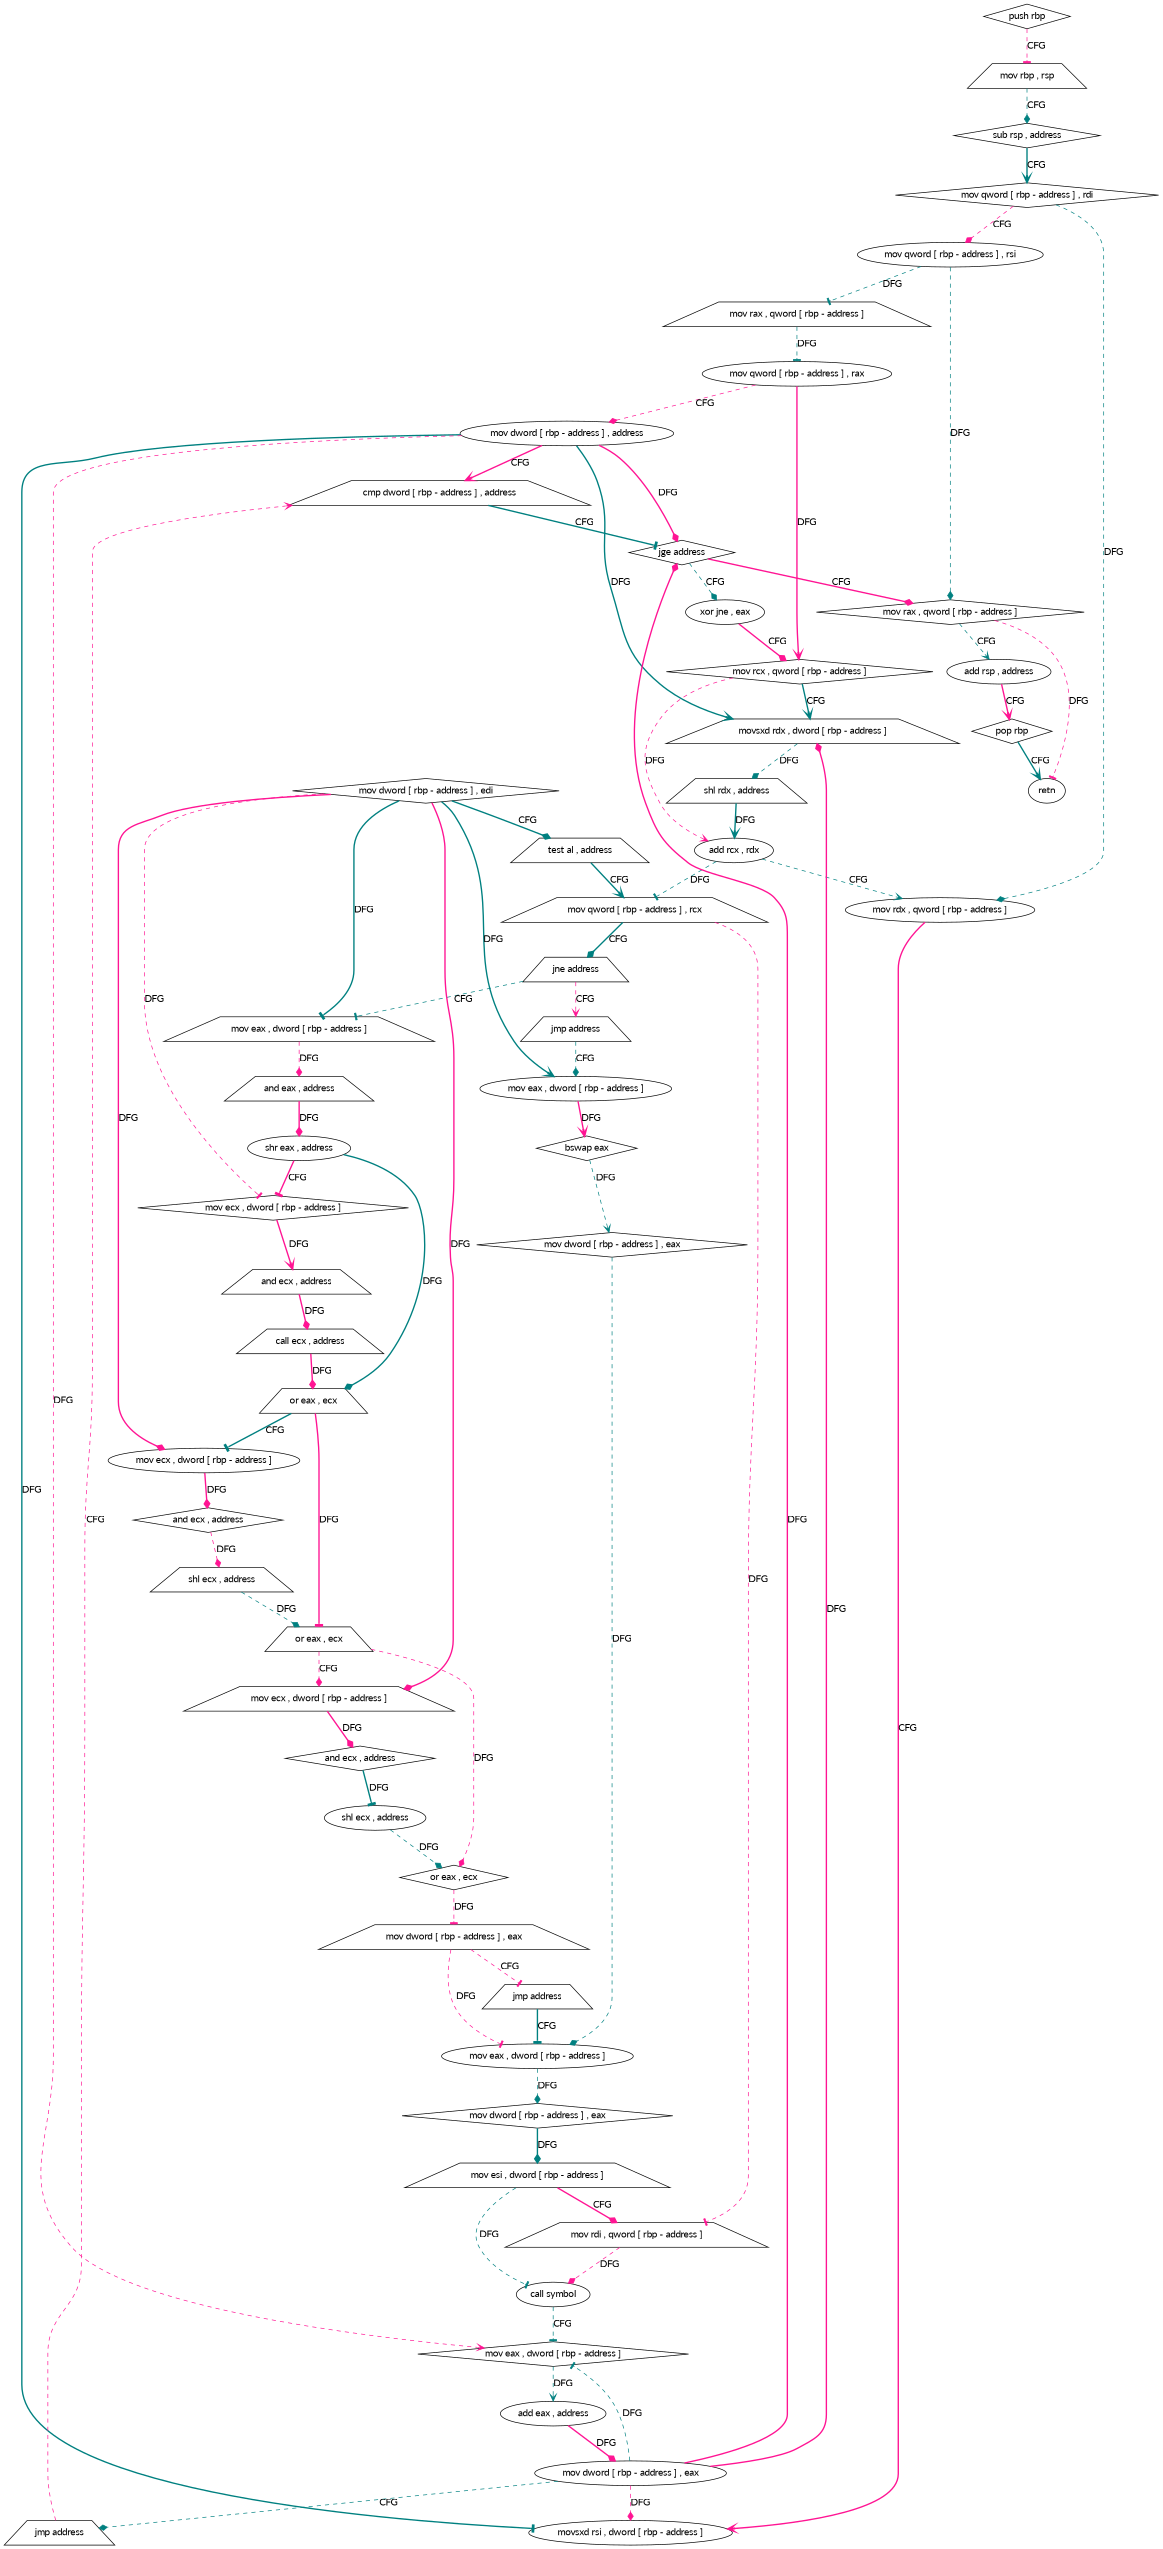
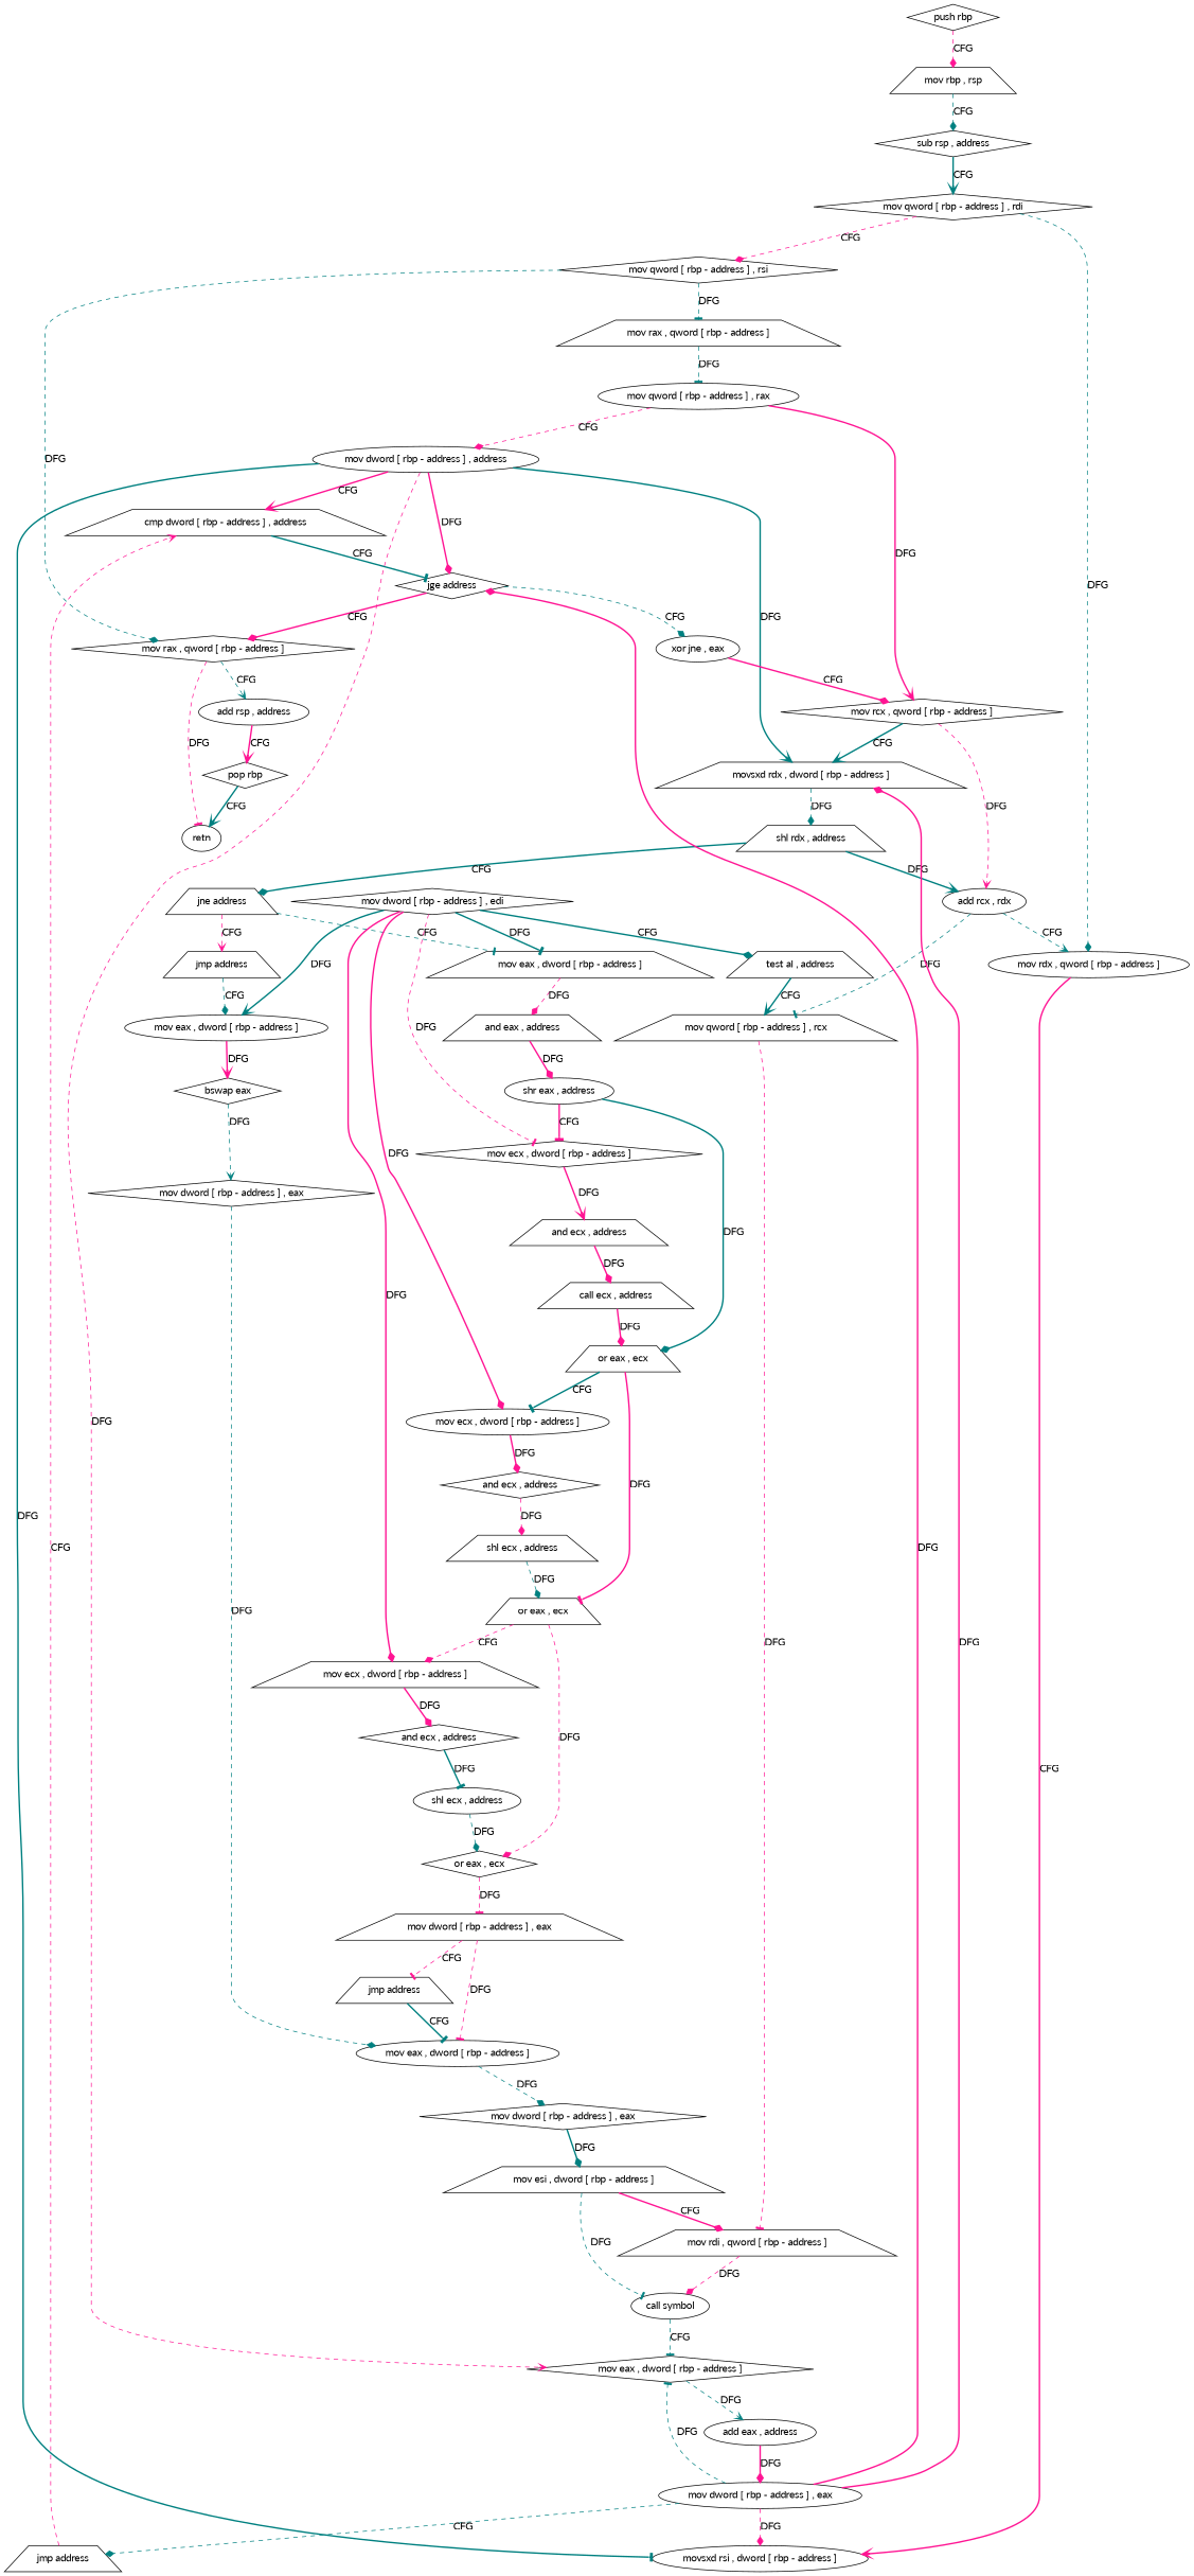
  digraph {
    fontname=Lato
    node [fontname=Lato shape=trapezium]
    edge [arrowhead=diamond color=deeppink fontname=Lato style=dashed]
    n1 [label="push rbp" shape=diamond]
    n2 [label="mov rbp , rsp"]
    n3 [label="sub rsp , address" shape=diamond]
    n4 [label="mov qword [ rbp - address ] , rdi" shape=diamond]
-   n5 [label="mov qword [ rbp - address ] , rsi" shape=ellipse]
+   n5 [label="mov qword [ rbp - address ] , rsi" shape=diamond]
    n6 [label="mov rdx , qword [ rbp - address ]" shape=ellipse]
    n7 [label="mov rax , qword [ rbp - address ]"]
    n8 [label="mov rax , qword [ rbp - address ]" shape=diamond]
    n9 [label="movsxd rsi , dword [ rbp - address ]" shape=ellipse]
    n10 [label="mov qword [ rbp - address ] , rax" shape=ellipse]
    n11 [label="add rsp , address" shape=ellipse]
    n12 [label=retn shape=ellipse]
    n13 [label="mov dword [ rbp - address ] , address" shape=ellipse]
    n14 [label="mov rcx , qword [ rbp - address ]" shape=diamond]
    n15 [label="cmp dword [ rbp - address ] , address"]
    n16 [label="movsxd rdx , dword [ rbp - address ]"]
    n17 [label="mov eax , dword [ rbp - address ]" shape=diamond]
    n18 [label="jge address" shape=diamond]
    n19 [label="add rcx , rdx" shape=ellipse]
    n20 [label="shl rdx , address"]
    n21 [label="add eax , address" shape=ellipse]
    n22 [label="xor jne , eax" shape=ellipse]
    n23 [label="pop rbp" shape=diamond]
    n24 [label="mov qword [ rbp - address ] , rcx"]
    n25 [label="jne address"]
    n26 [label="mov rdi , qword [ rbp - address ]"]
    n27 [label="mov dword [ rbp - address ] , edi" shape=diamond]
    n28 [label="test al , address"]
    n29 [label="mov eax , dword [ rbp - address ]"]
    n30 [label="mov ecx , dword [ rbp - address ]" shape=diamond]
    n31 [label="mov ecx , dword [ rbp - address ]" shape=ellipse]
    n32 [label="mov ecx , dword [ rbp - address ]"]
    n33 [label="mov eax , dword [ rbp - address ]" shape=ellipse]
    n34 [label="and eax , address"]
    n35 [label="and ecx , address"]
    n36 [label="and ecx , address" shape=diamond]
    n37 [label="and ecx , address" shape=diamond]
    n38 [label="bswap eax" shape=diamond]
    n39 [label="jmp address"]
    n40 [label="call symbol" shape=ellipse]
    n41 [label="shr eax , address" shape=ellipse]
    n42 [label="or eax , ecx"]
    n43 [label="or eax , ecx"]
    n44 [label="call ecx , address"]
    n45 [label="or eax , ecx" shape=diamond]
    n46 [label="shl ecx , address"]
    n47 [label="mov dword [ rbp - address ] , eax"]
    n48 [label="shl ecx , address" shape=ellipse]
    n49 [label="jmp address"]
    n50 [label="mov eax , dword [ rbp - address ]" shape=ellipse]
    n51 [label="mov dword [ rbp - address ] , eax" shape=diamond]
    n52 [label="mov esi , dword [ rbp - address ]"]
    n53 [label="mov dword [ rbp - address ] , eax" shape=diamond]
    n54 [label="mov dword [ rbp - address ] , eax" shape=ellipse]
    n55 [label="jmp address"]
-   n1 -> n2 [arrowhead=tee label=CFG]
+   n1 -> n2 [label=CFG]
    n2 -> n3 [color=teal label=CFG]
    n3 -> n4 [arrowhead=vee color=teal label=CFG style=bold]
    n4 -> n5 [label=CFG]
    n4 -> n6 [color=teal label=DFG]
    n5 -> n7 [arrowhead=tee color=teal label=DFG]
    n5 -> n8 [color=teal label=DFG]
    n6 -> n9 [arrowhead=vee label=CFG style=bold]
    n7 -> n10 [arrowhead=tee color=teal label=DFG]
    n8 -> n11 [arrowhead=vee color=teal label=CFG]
    n8 -> n12 [arrowhead=tee label=DFG]
    n10 -> n13 [label=CFG]
    n10 -> n14 [arrowhead=vee label=DFG style=bold]
    n11 -> n23 [arrowhead=vee label=CFG style=bold]
    n13 -> n9 [arrowhead=tee color=teal label=DFG style=bold]
    n13 -> n15 [arrowhead=vee label=CFG style=bold]
    n13 -> n16 [arrowhead=vee color=teal label=DFG style=bold]
    n13 -> n17 [arrowhead=vee label=DFG]
    n13 -> n18 [label=DFG style=bold]
    n14 -> n16 [arrowhead=vee color=teal label=CFG style=bold]
    n14 -> n19 [arrowhead=vee label=DFG]
    n15 -> n18 [arrowhead=tee color=teal label=CFG style=bold]
    n16 -> n20 [color=teal label=DFG]
    n17 -> n21 [arrowhead=vee color=teal label=DFG]
    n18 -> n8 [label=CFG style=bold]
    n18 -> n22 [color=teal label=CFG]
    n19 -> n6 [arrowhead=vee color=teal label=CFG]
    n19 -> n24 [arrowhead=tee color=teal label=DFG]
    n20 -> n19 [arrowhead=vee color=teal label=DFG style=bold]
    n21 -> n54 [label=DFG style=bold]
    n22 -> n14 [label=CFG style=bold]
    n23 -> n12 [arrowhead=vee color=teal label=CFG style=bold]
-   n24 -> n25 [color=teal label=CFG style=bold]
+   n20 -> n25 [color=teal label=CFG style=bold]
    n24 -> n26 [arrowhead=tee label=DFG]
    n25 -> n29 [arrowhead=tee color=teal label=CFG]
    n25 -> n39 [arrowhead=vee label=CFG]
    n26 -> n40 [label=DFG]
    n27 -> n28 [color=teal label=CFG style=bold]
    n27 -> n29 [arrowhead=tee color=teal label=DFG style=bold]
    n27 -> n30 [arrowhead=tee label=DFG]
    n27 -> n31 [label=DFG style=bold]
    n27 -> n32 [label=DFG style=bold]
    n27 -> n33 [arrowhead=vee color=teal label=DFG style=bold]
    n28 -> n24 [arrowhead=vee color=teal label=CFG style=bold]
    n29 -> n34 [label=DFG]
    n30 -> n35 [arrowhead=vee label=DFG style=bold]
    n31 -> n36 [label=DFG style=bold]
    n32 -> n37 [label=DFG style=bold]
    n33 -> n38 [arrowhead=vee label=DFG style=bold]
    n34 -> n41 [label=DFG style=bold]
    n35 -> n44 [label=DFG style=bold]
    n36 -> n46 [label=DFG]
    n37 -> n48 [arrowhead=tee color=teal label=DFG style=bold]
    n38 -> n53 [arrowhead=vee color=teal label=DFG]
    n39 -> n33 [color=teal label=CFG]
    n40 -> n17 [arrowhead=tee color=teal label=CFG]
    n41 -> n30 [arrowhead=tee label=CFG style=bold]
    n41 -> n42 [color=teal label=DFG style=bold]
    n42 -> n31 [arrowhead=tee color=teal label=CFG style=bold]
    n42 -> n43 [arrowhead=tee label=DFG style=bold]
    n43 -> n32 [label=CFG]
    n43 -> n45 [label=DFG]
    n44 -> n42 [label=DFG style=bold]
    n45 -> n47 [arrowhead=tee label=DFG]
    n46 -> n43 [color=teal label=DFG]
    n47 -> n49 [arrowhead=tee label=CFG]
    n47 -> n50 [arrowhead=tee label=DFG]
    n48 -> n45 [color=teal label=DFG]
    n49 -> n50 [arrowhead=tee color=teal label=CFG style=bold]
    n50 -> n51 [color=teal label=DFG]
    n51 -> n52 [color=teal label=DFG style=bold]
    n52 -> n26 [label=CFG style=bold]
    n52 -> n40 [arrowhead=tee color=teal label=DFG]
    n53 -> n50 [color=teal label=DFG]
    n54 -> n9 [label=DFG]
    n54 -> n16 [label=DFG style=bold]
    n54 -> n17 [arrowhead=tee color=teal label=DFG]
    n54 -> n18 [label=DFG style=bold]
    n54 -> n55 [color=teal label=CFG]
    n55 -> n15 [arrowhead=vee label=CFG]
  }
